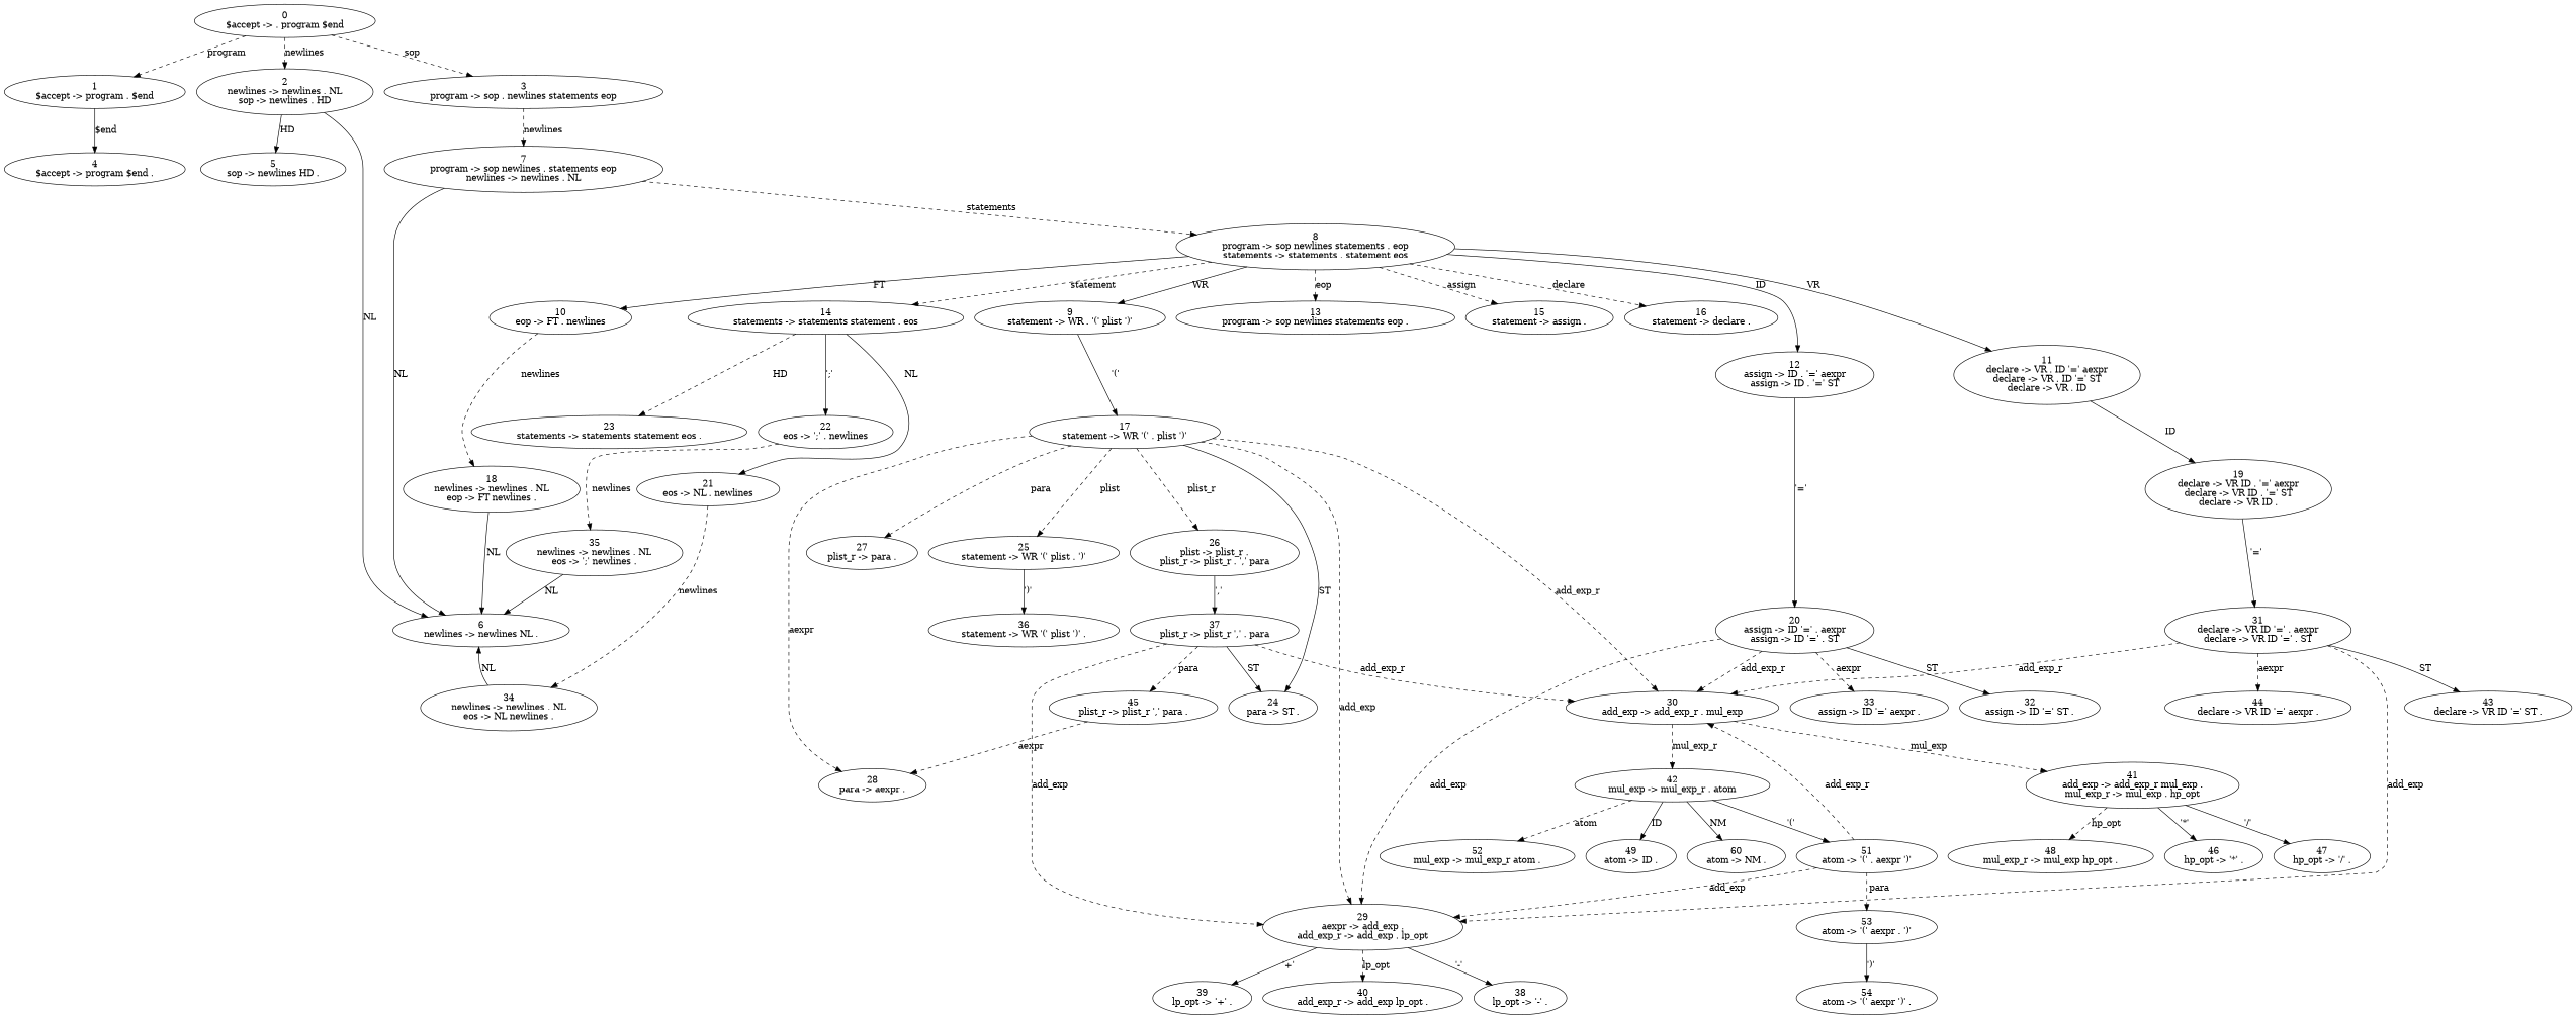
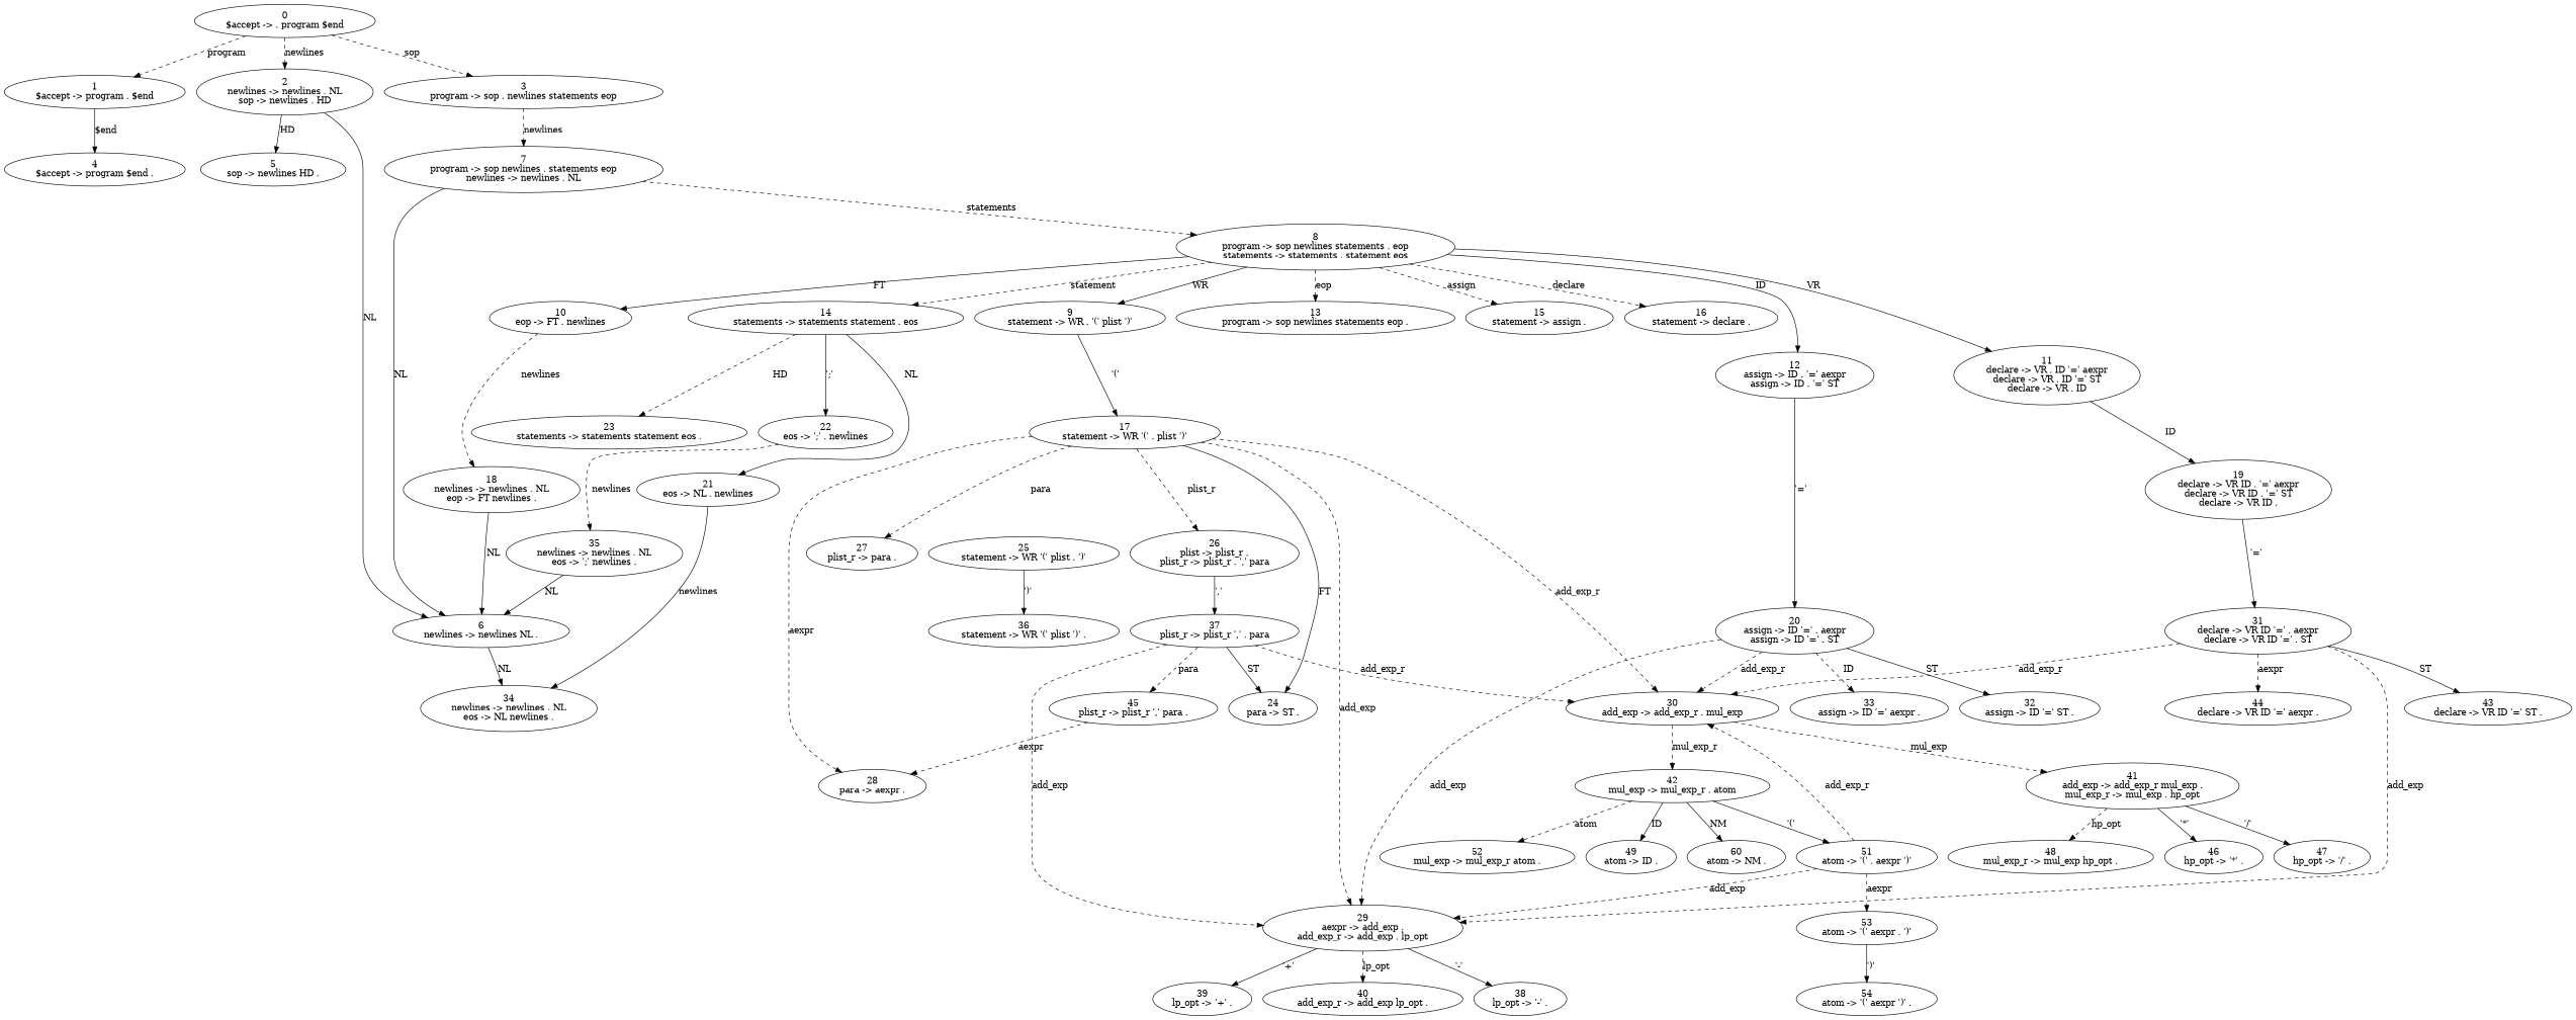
  digraph {
    edge [style=dashed]
    n1 [label="0\n$accept -> . program $end"]
    n2 [label="1\n$accept -> program . $end"]
    n3 [label="2\nnewlines -> newlines . NL\nsop -> newlines . HD"]
    n4 [label="3\nprogram -> sop . newlines statements eop"]
    n5 [label="4\n$accept -> program $end ."]
    n6 [label="5\nsop -> newlines HD ."]
    n7 [label="6\nnewlines -> newlines NL ."]
    n8 [label="7\nprogram -> sop newlines . statements eop\nnewlines -> newlines . NL"]
    n9 [label="8\nprogram -> sop newlines statements . eop\nstatements -> statements . statement eos"]
    n10 [label="9\nstatement -> WR . '(' plist ')'"]
    n11 [label="10\neop -> FT . newlines"]
    n12 [label="11\ndeclare -> VR . ID '=' aexpr\ndeclare -> VR . ID '=' ST\ndeclare -> VR . ID"]
    n13 [label="12\nassign -> ID . '=' aexpr\nassign -> ID . '=' ST"]
    n14 [label="13\nprogram -> sop newlines statements eop ."]
    n15 [label="14\nstatements -> statements statement . eos"]
    n16 [label="15\nstatement -> assign ."]
    n17 [label="16\nstatement -> declare ."]
    n18 [label="17\nstatement -> WR '(' . plist ')'"]
    n19 [label="18\nnewlines -> newlines . NL\neop -> FT newlines ."]
    n20 [label="19\ndeclare -> VR ID . '=' aexpr\ndeclare -> VR ID . '=' ST\ndeclare -> VR ID ."]
    n21 [label="20\nassign -> ID '=' . aexpr\nassign -> ID '=' . ST"]
    n22 [label="21\neos -> NL . newlines"]
    n23 [label="22\neos -> ';' . newlines"]
    n24 [label="23\nstatements -> statements statement eos ."]
    n25 [label="24\npara -> ST ."]
    n26 [label="25\nstatement -> WR '(' plist . ')'"]
    n27 [label="26\nplist -> plist_r .\nplist_r -> plist_r . ',' para"]
    n28 [label="27\nplist_r -> para ."]
    n29 [label="28\npara -> aexpr ."]
    n30 [label="29\naexpr -> add_exp .\nadd_exp_r -> add_exp . lp_opt"]
    n31 [label="30\nadd_exp -> add_exp_r . mul_exp"]
    n32 [label="31\ndeclare -> VR ID '=' . aexpr\ndeclare -> VR ID '=' . ST"]
    n33 [label="32\nassign -> ID '=' ST ."]
    n34 [label="33\nassign -> ID '=' aexpr ."]
    n35 [label="34\nnewlines -> newlines . NL\neos -> NL newlines ."]
    n36 [label="35\nnewlines -> newlines . NL\neos -> ';' newlines ."]
    n37 [label="36\nstatement -> WR '(' plist ')' ."]
    n38 [label="37\nplist_r -> plist_r ',' . para"]
    n39 [label="38\nlp_opt -> '-' ."]
    n40 [label="39\nlp_opt -> '+' ."]
    n41 [label="40\nadd_exp_r -> add_exp lp_opt ."]
    n42 [label="41\nadd_exp -> add_exp_r mul_exp .\nmul_exp_r -> mul_exp . hp_opt"]
    n43 [label="42\nmul_exp -> mul_exp_r . atom"]
    n44 [label="43\ndeclare -> VR ID '=' ST ."]
    n45 [label="44\ndeclare -> VR ID '=' aexpr ."]
    n46 [label="45\nplist_r -> plist_r ',' para ."]
    n47 [label="46\nhp_opt -> '*' ."]
    n48 [label="47\nhp_opt -> '/' ."]
    n49 [label="48\nmul_exp_r -> mul_exp hp_opt ."]
    n50 [label="49\natom -> ID ."]
    n51 [label="60\natom -> NM ."]
    n52 [label="51\natom -> '(' . aexpr ')'"]
    n53 [label="52\nmul_exp -> mul_exp_r atom ."]
    n54 [label="53\natom -> '(' aexpr . ')'"]
    n55 [label="54\natom -> '(' aexpr ')' ."]
    n1 -> n2 [label=program]
    n1 -> n3 [label=newlines]
    n1 -> n4 [label=sop]
    n2 -> n5 [label="$end" style=solid]
    n3 -> n6 [label=HD style=solid]
    n3 -> n7 [label=NL style=solid]
    n4 -> n8 [label=newlines]
    n8 -> n7 [label=NL style=solid]
    n8 -> n9 [label=statements]
    n9 -> n10 [label=WR style=solid]
    n9 -> n11 [label=FT style=solid]
    n9 -> n12 [label=VR style=solid]
    n9 -> n13 [label=ID style=solid]
    n9 -> n14 [label=eop]
    n9 -> n15 [label=statement]
    n9 -> n16 [label=assign]
    n9 -> n17 [label=declare]
    n10 -> n18 [label="'('" style=solid]
    n11 -> n19 [label=newlines]
    n12 -> n20 [label=ID style=solid]
    n13 -> n21 [label="'='" style=solid]
    n15 -> n22 [label=NL style=solid]
    n15 -> n23 [label="';'" style=solid]
    n15 -> n24 [label=HD]
-   n18 -> n25 [label=ST style=solid]
-   n18 -> n26 [label=plist]
+   n18 -> n25 [label=FT style=solid]
    n18 -> n27 [label=plist_r]
    n18 -> n28 [label=para]
    n18 -> n29 [label=aexpr]
    n18 -> n30 [label=add_exp]
    n18 -> n31 [label=add_exp_r]
    n19 -> n7 [label=NL style=solid]
    n20 -> n32 [label="'='" style=solid]
    n21 -> n30 [label=add_exp]
    n21 -> n31 [label=add_exp_r]
    n21 -> n33 [label=ST style=solid]
-   n21 -> n34 [label=aexpr]
-   n22 -> n35 [label=newlines]
+   n21 -> n34 [label=ID]
+   n22 -> n35 [label=newlines style=solid]
    n23 -> n36 [label=newlines]
    n26 -> n37 [label="')'" style=solid]
    n27 -> n38 [label="','" style=solid]
    n30 -> n39 [label="'-'" style=solid]
    n30 -> n40 [label="'+'" style=solid]
    n30 -> n41 [label=lp_opt]
    n31 -> n42 [label=mul_exp]
    n31 -> n43 [label=mul_exp_r]
    n32 -> n30 [label=add_exp]
    n32 -> n31 [label=add_exp_r]
    n32 -> n44 [label=ST style=solid]
    n32 -> n45 [label=aexpr]
-   n35 -> n7 [label=NL style=solid]
+   n7 -> n35 [label=NL style=solid]
    n36 -> n7 [label=NL style=solid]
    n38 -> n25 [label=ST style=solid]
    n38 -> n30 [label=add_exp]
    n38 -> n31 [label=add_exp_r]
    n38 -> n46 [label=para]
    n42 -> n47 [label="'*'" style=solid]
    n42 -> n48 [label="'/'" style=solid]
    n42 -> n49 [label=hp_opt]
    n43 -> n50 [label=ID style=solid]
    n43 -> n51 [label=NM style=solid]
    n43 -> n52 [label="'('" style=solid]
    n43 -> n53 [label=atom]
    n46 -> n29 [label=aexpr]
    n52 -> n30 [label=add_exp]
    n52 -> n31 [label=add_exp_r]
-   n52 -> n54 [label=para]
+   n52 -> n54 [label=aexpr]
    n54 -> n55 [label="')'" style=solid]
  }
